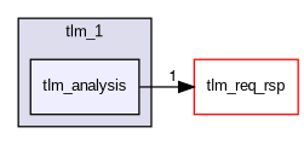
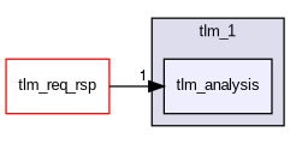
  digraph {
    compound=true
    rankdir=LR
    fontname="Liberation Sans"
    node [fontname="Liberation Sans" fontsize=10 shape=box style=filled]
    n1 [fillcolor="#eeeeff" label=tlm_analysis pencolor=black]
    n2 [color=red fillcolor=white label=tlm_req_rsp]
    subgraph cluster_1 {
      bgcolor="#ddddee"
      fontsize=10
      label=tlm_1
      pencolor=black
      n1
    }
-   n1 -> n2 [headlabel=1 labeldistance=1.5 labelfontname=FreeSans labelfontsize=10 fontname="Liberation Sans"]
+   n2 -> n1 [headlabel=1 labeldistance=1.5 labelfontname=FreeSans labelfontsize=10 fontname="Liberation Sans"]
  }
